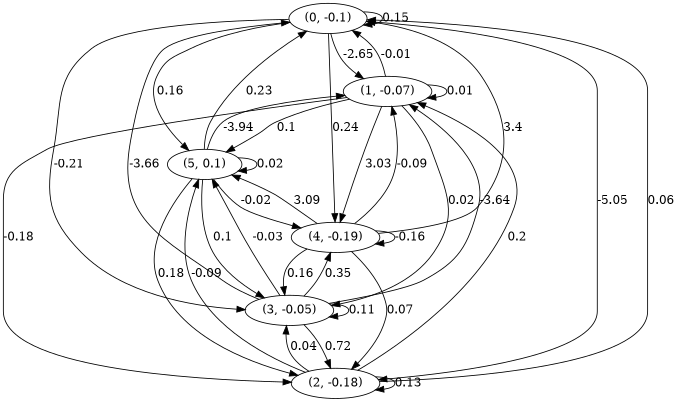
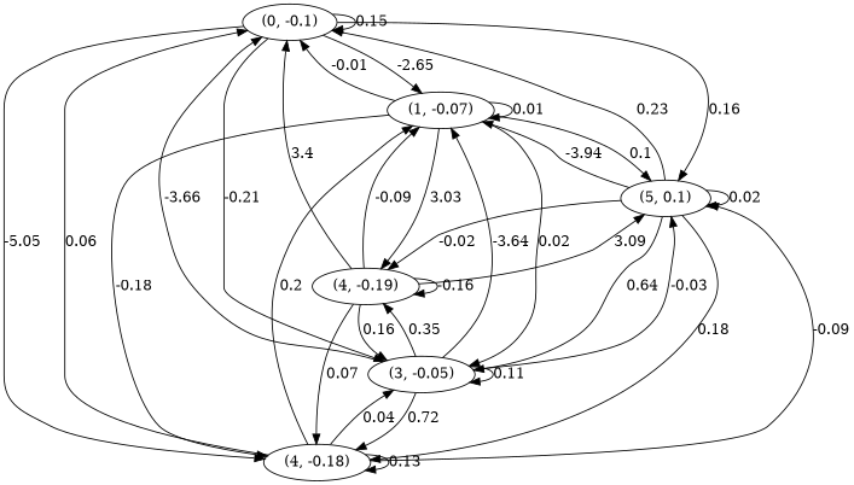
  digraph {
    n1 [label="(0, -0.1)"]
    n2 [label="(1, -0.07)"]
-   n3 [label="(2, -0.18)"]
+   n3 [label="(4, -0.18)"]
    n4 [label="(3, -0.05)"]
    n5 [label="(4, -0.19)"]
    n6 [label="(5, 0.1)"]
    n1 -> n1 [label=0.15]
    n1 -> n2 [label=-2.65]
    n1 -> n3 [label=-5.05]
    n1 -> n4 [label=-0.21]
-   n1 -> n5 [label=0.24]
    n1 -> n6 [label=0.16]
    n2 -> n1 [label=-0.01]
    n2 -> n2 [label=0.01]
    n2 -> n3 [label=-0.18]
    n2 -> n4 [label=0.02]
    n2 -> n5 [label=3.03]
    n2 -> n6 [label=0.1]
    n3 -> n1 [label=0.06]
    n3 -> n2 [label=0.2]
    n3 -> n3 [label=0.13]
    n3 -> n4 [label=0.04]
    n3 -> n6 [label=-0.09]
    n4 -> n1 [label=-3.66]
    n4 -> n2 [label=-3.64]
    n4 -> n3 [label=0.72]
    n4 -> n4 [label=0.11]
    n4 -> n5 [label=0.35]
    n4 -> n6 [label=-0.03]
    n5 -> n1 [label=3.4]
    n5 -> n2 [label=-0.09]
    n5 -> n3 [label=0.07]
    n5 -> n4 [label=0.16]
    n5 -> n5 [label=-0.16]
    n5 -> n6 [label=3.09]
    n6 -> n1 [label=0.23]
    n6 -> n2 [label=-3.94]
    n6 -> n3 [label=0.18]
-   n6 -> n4 [label=0.1]
+   n6 -> n4 [label=0.64]
    n6 -> n5 [label=-0.02]
    n6 -> n6 [label=0.02]
  }
